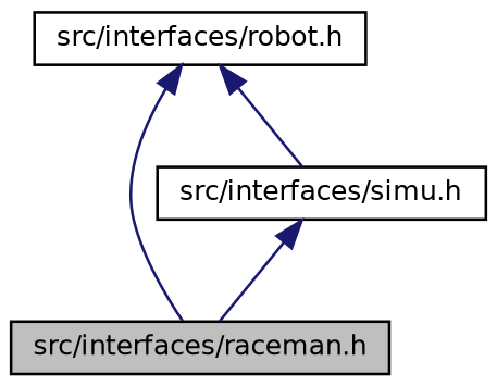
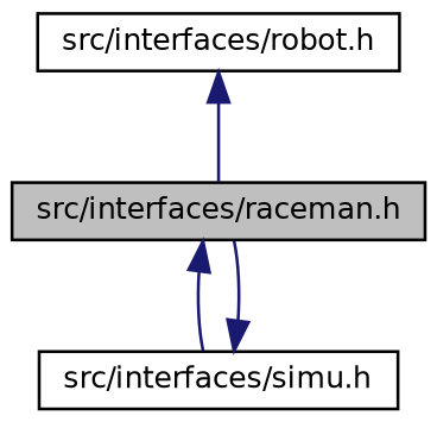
  digraph {
    node [color=black fillcolor=white fontname=Helvetica fontsize=10 shape=record style=filled]
    edge [color=midnightblue dir=back fontname=Helvetica fontsize=10 labelfontname=Helvetica labelfontsize=10 style=solid]
    n1 [fillcolor=grey75 fontcolor=black height=0.2 label="src/interfaces/raceman.h" width=0.4]
    n2 [height=0.2 label="src/interfaces/simu.h" width=0.4]
    n3 [height=0.2 label="src/interfaces/robot.h" width=0.4]
-   n3 -> n2
+   n1 -> n2
    n2 -> n1
    n3 -> n1
  }
